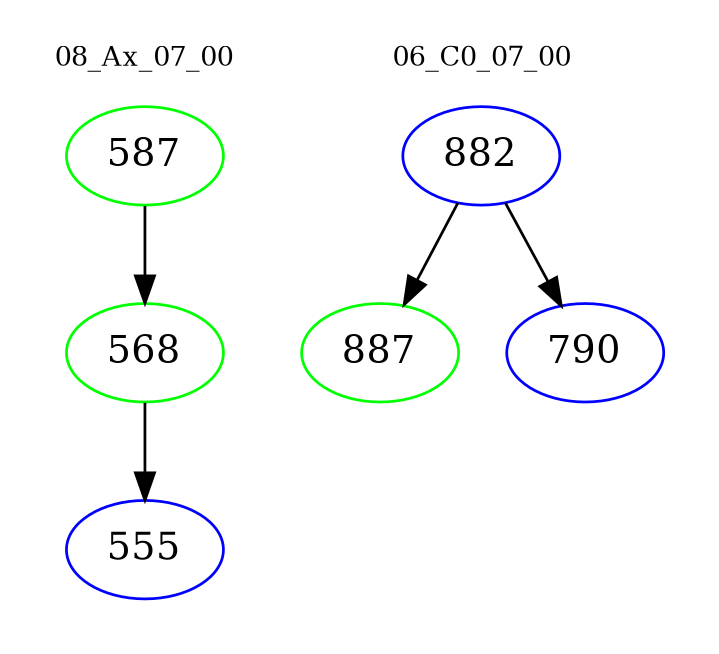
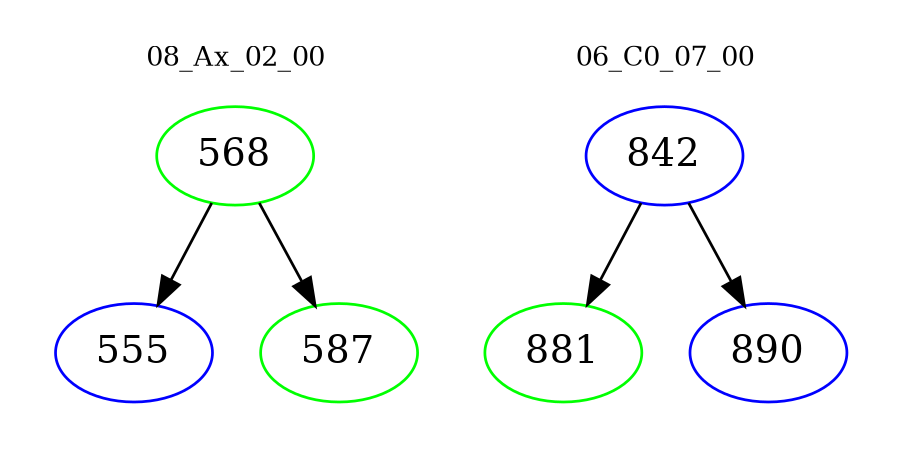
  digraph {
    node [color=green]
    edge [color=black]
    n1 [label=568]
    n2 [color=blue label=555]
    n3 [label=587]
-   n4 [color=blue label=882]
-   n5 [label=887]
-   n6 [color=blue label=790]
+   n4 [color=blue label=842]
+   n5 [label=881]
+   n6 [color=blue label=890]
    subgraph cluster_1 {
      color=white
      fontsize=10
-     label="08_Ax_07_00"
+     label="08_Ax_02_00"
      n1
      n2
      n3
    }
    subgraph cluster_2 {
      color=white
      fontsize=10
      label="06_C0_07_00"
      n4
      n5
      n6
    }
    n1 -> n2
-   n3 -> n1
+   n1 -> n3
    n4 -> n5
    n4 -> n6
  }
